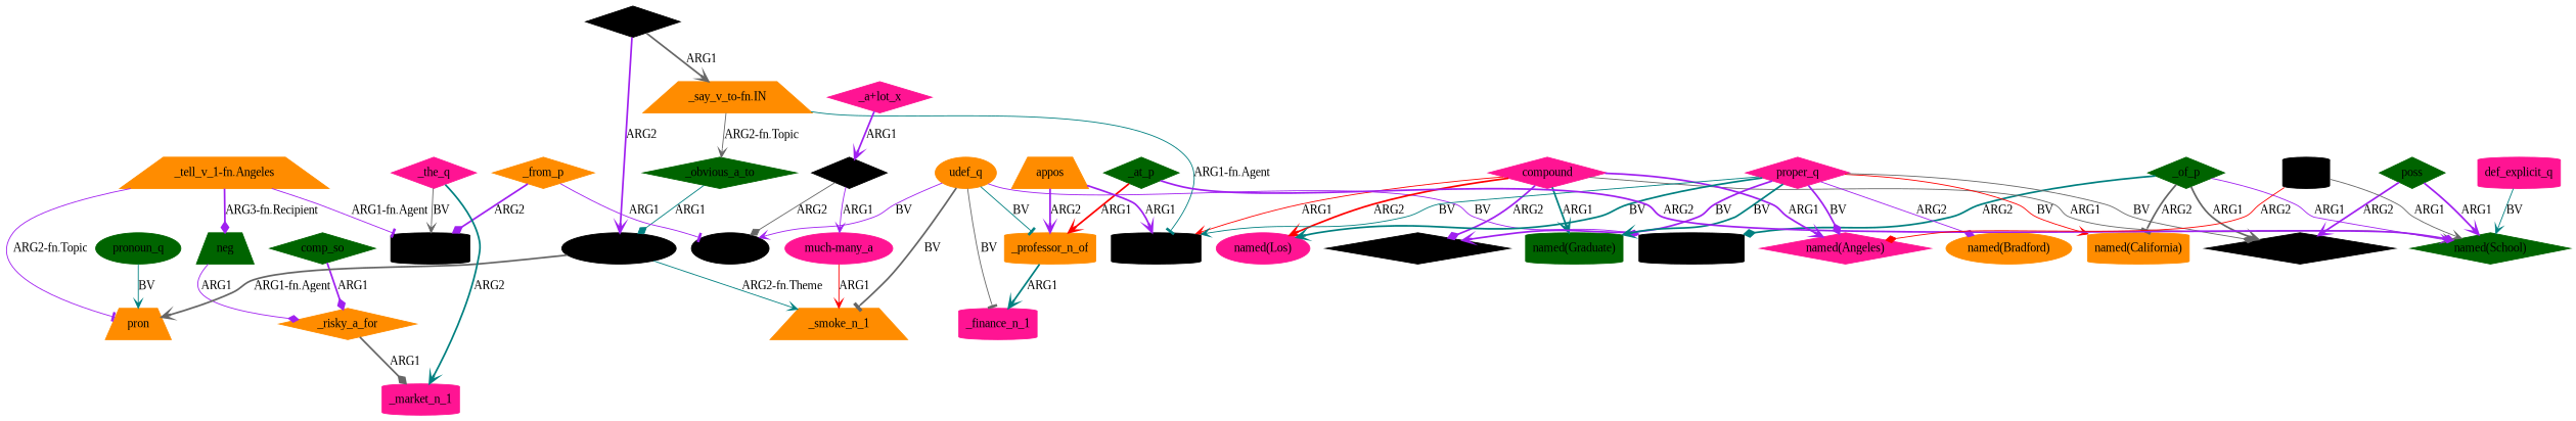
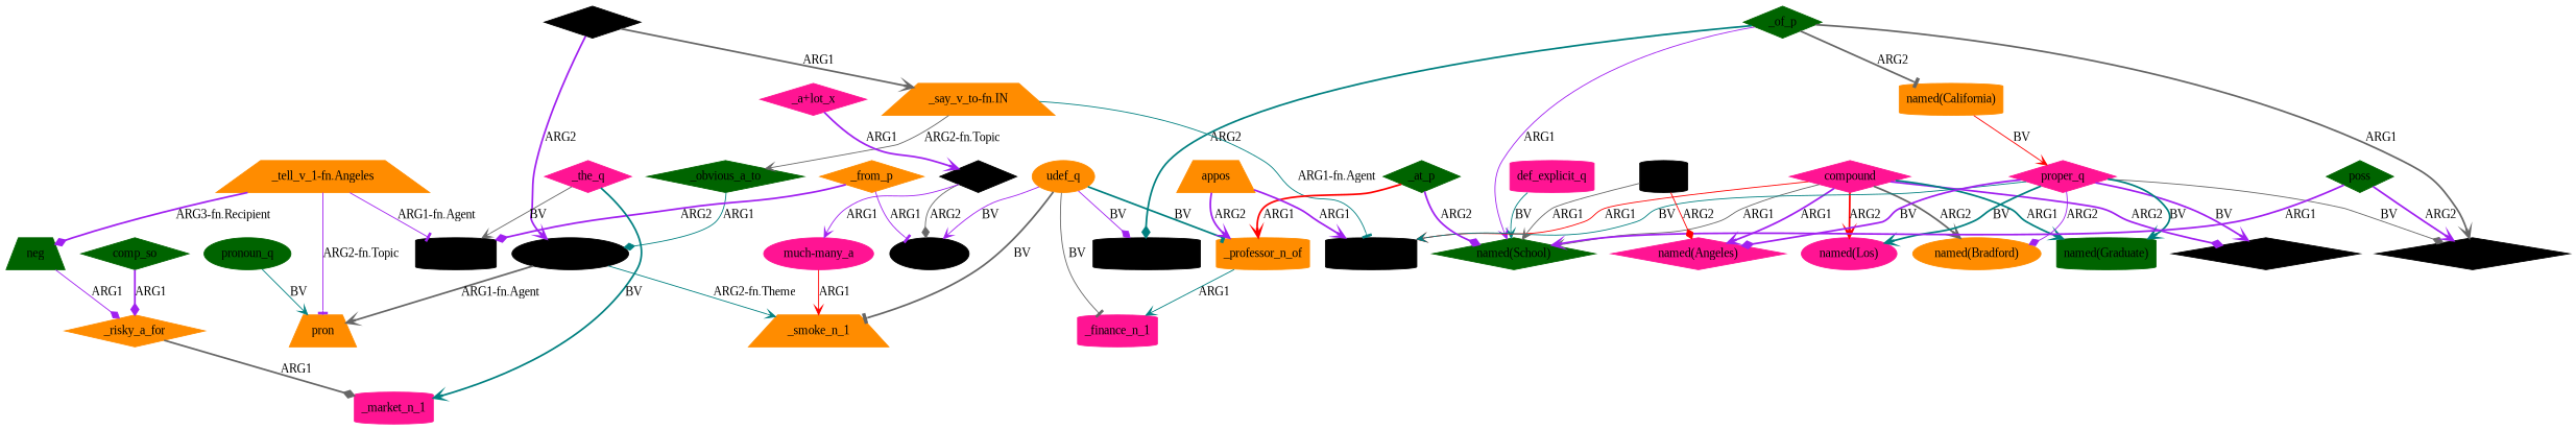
  digraph {
    fontname="Liberation Serif"
    node [color=darkorange fontname="Liberation Serif" shape=diamond style=filled]
    edge [arrowhead=vee color=purple fontname="Liberation Serif" style=bold]
    udef_q [shape=ellipse]
    _smoke_n_1 [shape=trapezium]
    _professor_n_of [shape=cylinder]
    _finance_n_1 [color=deeppink shape=cylinder]
    _management_n_1 [color=black shape=cylinder]
    _fire_n_1 [color=black shape=ellipse]
    n7 [label="_tell_v_1-fn.Angeles" shape=trapezium]
    pron [shape=trapezium]
    neg [color=darkgreen shape=trapezium]
    _people_n_of [color=black shape=cylinder]
    _risky_a_for
    comp_so [color=darkgreen]
    _market_n_1 [color=deeppink shape=cylinder]
    def_explicit_q [color=deeppink shape=cylinder]
    "named(School)" [color=darkgreen]
    _of_p [color=darkgreen]
    "named(California)" [shape=cylinder]
    "named(University)" [color=black]
    "_say_v_to-fn.IN" [shape=trapezium]
    "named(Cornell)" [color=black shape=cylinder]
    _obvious_a_to [color=darkgreen]
    "_get_v_1-fn.IN" [color=black shape=ellipse]
    focus_d [color=black]
    compound [color=deeppink]
    "named(Los)" [color=deeppink shape=ellipse]
    "named(Anderson)" [color=black]
    "named(Graduate)" [color=darkgreen shape=cylinder]
    "named(Angeles)" [color=deeppink]
    "named(Bradford)" [shape=ellipse]
    proper_q [color=deeppink]
    _at_p [color=darkgreen]
    _from_p
    appos [shape=trapezium]
    poss [color=darkgreen]
    pronoun_q [color=darkgreen shape=ellipse]
    comp [color=black]
    "much-many_a" [color=deeppink shape=ellipse]
    _in_p [color=black shape=cylinder]
    "_a+lot_x" [color=deeppink]
    _the_q [color=deeppink]
    udef_q -> _smoke_n_1 [arrowhead=tee color=gray40 label=BV]
-   udef_q -> _professor_n_of [arrowhead=tee color=teal label=BV style=solid]
+   udef_q -> _professor_n_of [arrowhead=tee color=teal label=BV]
    udef_q -> _finance_n_1 [arrowhead=tee color=gray40 label=BV style=solid]
    udef_q -> _management_n_1 [arrowhead=diamond label=BV style=solid]
    udef_q -> _fire_n_1 [label=BV style=solid]
-   _professor_n_of -> _finance_n_1 [color=teal label=ARG1]
+   _professor_n_of -> _finance_n_1 [color=teal label=ARG1 style=solid]
    n7 -> pron [arrowhead=tee label="ARG2-fn.Topic" style=solid]
    n7 -> neg [arrowhead=diamond label="ARG3-fn.Recipient"]
    n7 -> _people_n_of [arrowhead=tee label="ARG1-fn.Agent" style=solid]
    neg -> _risky_a_for [arrowhead=diamond label=ARG1 style=solid]
    _risky_a_for -> _market_n_1 [arrowhead=diamond color=gray40 label=ARG1]
    comp_so -> _risky_a_for [arrowhead=diamond label=ARG1]
    def_explicit_q -> "named(School)" [color=teal label=BV style=solid]
    _of_p -> _management_n_1 [arrowhead=diamond color=teal label=ARG2]
    _of_p -> "named(School)" [label=ARG1 style=solid]
    _of_p -> "named(California)" [arrowhead=tee color=gray40 label=ARG2]
    _of_p -> "named(University)" [color=gray40 label=ARG1]
    "_say_v_to-fn.IN" -> "named(Cornell)" [arrowhead=tee color=teal label="ARG1-fn.Agent" style=solid]
    "_say_v_to-fn.IN" -> _obvious_a_to [color=gray40 label="ARG2-fn.Topic" style=solid]
    _obvious_a_to -> "_get_v_1-fn.IN" [arrowhead=diamond color=teal label=ARG1 style=solid]
    "_get_v_1-fn.IN" -> _smoke_n_1 [color=teal label="ARG2-fn.Theme" style=solid]
    "_get_v_1-fn.IN" -> pron [color=gray40 label="ARG1-fn.Agent"]
    focus_d -> "_say_v_to-fn.IN" [color=gray40 label=ARG1]
    focus_d -> "_get_v_1-fn.IN" [label=ARG2]
    compound -> "named(School)" [color=gray40 label=ARG1 style=solid]
    compound -> "named(Cornell)" [color=red label=ARG1 style=solid]
    compound -> "named(Los)" [color=red label=ARG2]
    compound -> "named(Anderson)" [arrowhead=diamond label=ARG2]
    compound -> "named(Graduate)" [color=teal label=ARG1]
    compound -> "named(Angeles)" [label=ARG1]
-   proper_q -> "named(California)" [color=red label=BV style=solid]
+   compound -> "named(Bradford)" [color=gray40 label=ARG2]
+   "named(California)" -> proper_q [color=red label=BV style=solid]
    proper_q -> "named(University)" [arrowhead=diamond color=gray40 label=BV style=solid]
    proper_q -> "named(Cornell)" [color=teal label=BV style=solid]
    proper_q -> "named(Los)" [color=teal label=BV]
    proper_q -> "named(Anderson)" [label=BV]
    proper_q -> "named(Graduate)" [color=teal label=BV]
    proper_q -> "named(Angeles)" [arrowhead=diamond label=BV]
    proper_q -> "named(Bradford)" [arrowhead=diamond label=ARG2 style=solid]
    _at_p -> _professor_n_of [color=red label=ARG1]
    _at_p -> "named(School)" [arrowhead=diamond label=ARG2]
    _from_p -> _fire_n_1 [arrowhead=tee label=ARG1 style=solid]
    _from_p -> _people_n_of [arrowhead=diamond label=ARG2]
    appos -> _professor_n_of [label=ARG2]
    appos -> "named(Cornell)" [label=ARG1]
    poss -> "named(School)" [label=ARG1]
    poss -> "named(University)" [label=ARG2]
    pronoun_q -> pron [color=teal label=BV style=solid]
    comp -> _fire_n_1 [arrowhead=diamond color=gray40 label=ARG2 style=solid]
    comp -> "much-many_a" [label=ARG1 style=solid]
    "much-many_a" -> _smoke_n_1 [color=red label=ARG1 style=solid]
    _in_p -> "named(School)" [color=gray40 label=ARG1 style=solid]
    _in_p -> "named(Angeles)" [arrowhead=diamond color=red label=ARG2 style=solid]
    "_a+lot_x" -> comp [label=ARG1]
    _the_q -> _people_n_of [color=gray40 label=BV style=solid]
-   _the_q -> _market_n_1 [color=teal label=ARG2]
+   _the_q -> _market_n_1 [color=teal label=BV]
  }
